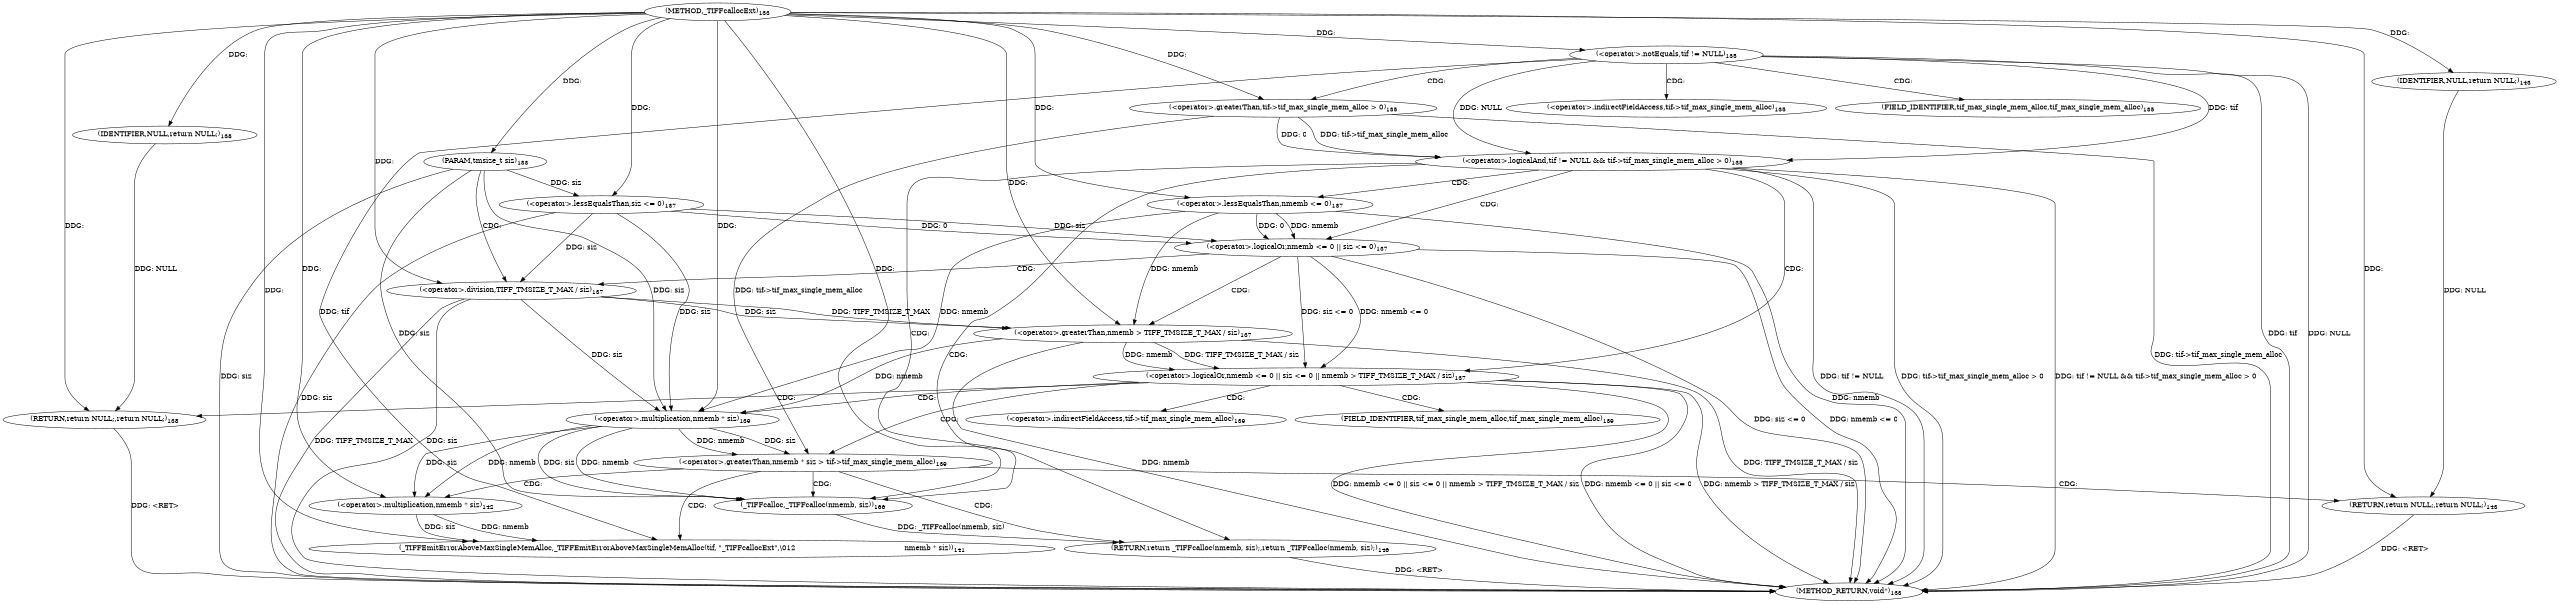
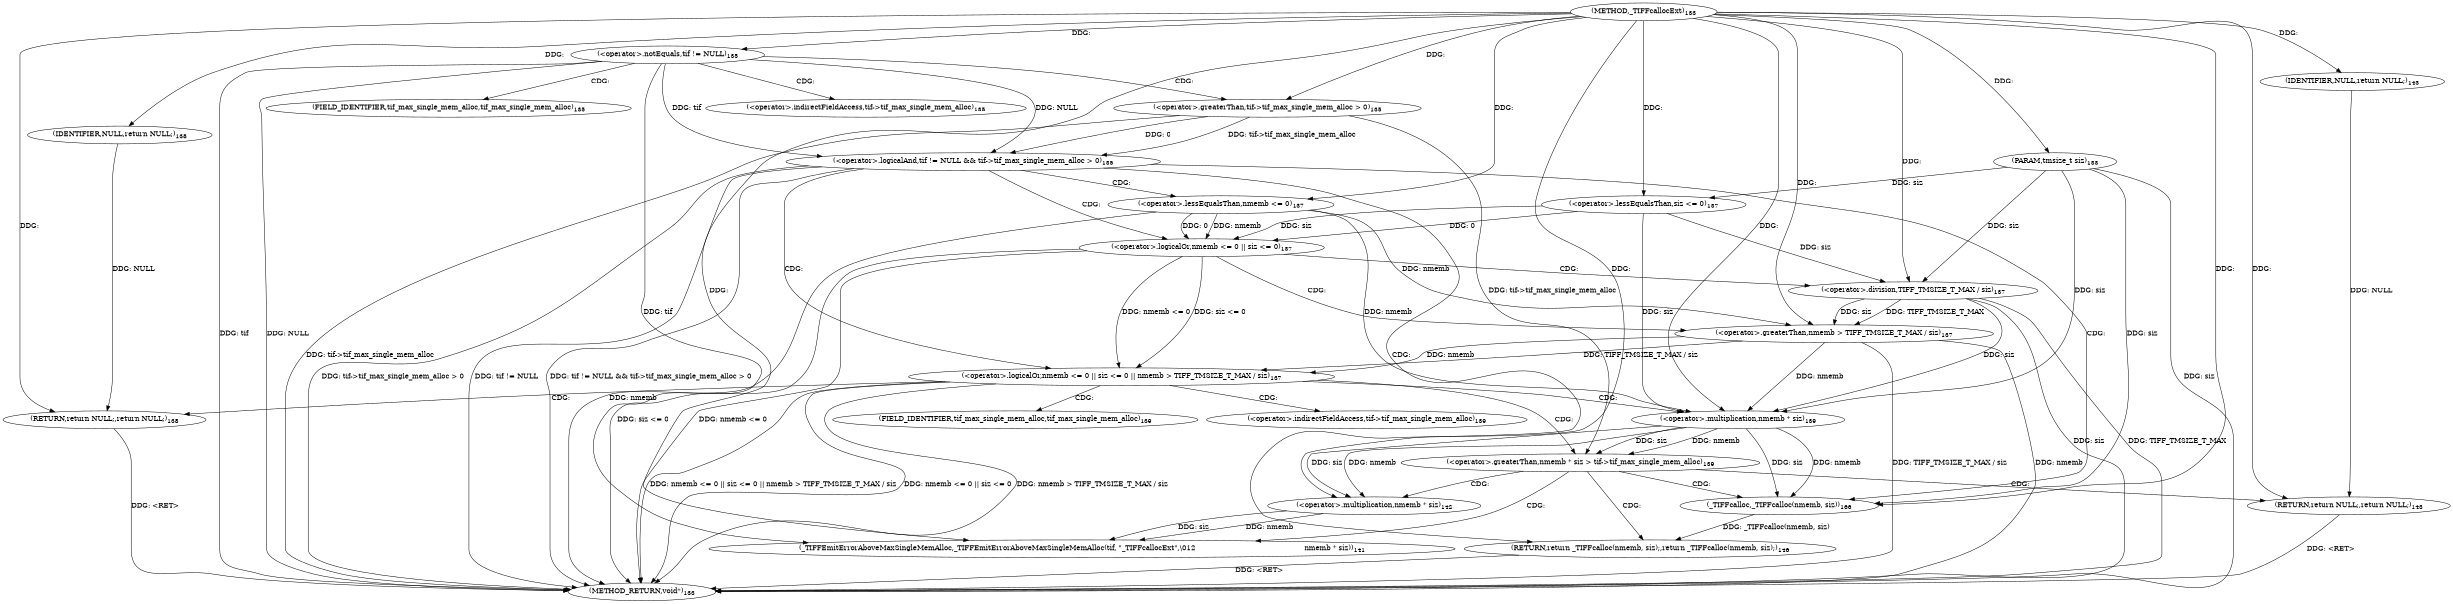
  digraph {
    n1 [label=<(METHOD,_TIFFcallocExt)<SUB>133</SUB>>]
    n2 [label=<(PARAM,tmsize_t siz)<SUB>133</SUB>>]
    n3 [label=<(_TIFFcalloc,_TIFFcalloc(nmemb, siz))<SUB>166</SUB>>]
    n4 [label=<(&lt;operator&gt;.notEquals,tif != NULL)<SUB>135</SUB>>]
    n5 [label=<(&lt;operator&gt;.greaterThan,tif-&gt;tif_max_single_mem_alloc &gt; 0)<SUB>135</SUB>>]
    n6 [label=<(RETURN,return NULL;,return NULL;)<SUB>138</SUB>>]
    n7 [label=<(_TIFFEmitErrorAboveMaxSingleMemAlloc,_TIFFEmitErrorAboveMaxSingleMemAlloc(tif, &quot;_TIFFcallocExt&quot;,\012                                                 nmemb * siz))<SUB>141</SUB>>]
    n8 [label=<(RETURN,return NULL;,return NULL;)<SUB>143</SUB>>]
    n9 [label=<(&lt;operator&gt;.greaterThan,nmemb &gt; TIFF_TMSIZE_T_MAX / siz)<SUB>137</SUB>>]
    n10 [label=<(IDENTIFIER,NULL,return NULL;)<SUB>138</SUB>>]
    n11 [label=<(&lt;operator&gt;.multiplication,nmemb * siz)<SUB>139</SUB>>]
    n12 [label=<(IDENTIFIER,NULL,return NULL;)<SUB>143</SUB>>]
    n13 [label=<(&lt;operator&gt;.lessEqualsThan,nmemb &lt;= 0)<SUB>137</SUB>>]
    n14 [label=<(&lt;operator&gt;.lessEqualsThan,siz &lt;= 0)<SUB>137</SUB>>]
    n15 [label=<(&lt;operator&gt;.division,TIFF_TMSIZE_T_MAX / siz)<SUB>137</SUB>>]
    n16 [label=<(&lt;operator&gt;.multiplication,nmemb * siz)<SUB>142</SUB>>]
    n17 [label=<(METHOD_RETURN,void*)<SUB>133</SUB>>]
    n18 [label=<(RETURN,return _TIFFcalloc(nmemb, siz);,return _TIFFcalloc(nmemb, siz);)<SUB>146</SUB>>]
    n19 [label=<(&lt;operator&gt;.logicalAnd,tif != NULL &amp;&amp; tif-&gt;tif_max_single_mem_alloc &gt; 0)<SUB>135</SUB>>]
    n20 [label=<(&lt;operator&gt;.indirectFieldAccess,tif-&gt;tif_max_single_mem_alloc)<SUB>135</SUB>>]
    n21 [label=<(FIELD_IDENTIFIER,tif_max_single_mem_alloc,tif_max_single_mem_alloc)<SUB>135</SUB>>]
    n22 [label=<(&lt;operator&gt;.greaterThan,nmemb * siz &gt; tif-&gt;tif_max_single_mem_alloc)<SUB>139</SUB>>]
    n23 [label=<(&lt;operator&gt;.logicalOr,nmemb &lt;= 0 || siz &lt;= 0 || nmemb &gt; TIFF_TMSIZE_T_MAX / siz)<SUB>137</SUB>>]
    n24 [label=<(&lt;operator&gt;.logicalOr,nmemb &lt;= 0 || siz &lt;= 0)<SUB>137</SUB>>]
    n25 [label=<(&lt;operator&gt;.indirectFieldAccess,tif-&gt;tif_max_single_mem_alloc)<SUB>139</SUB>>]
    n26 [label=<(FIELD_IDENTIFIER,tif_max_single_mem_alloc,tif_max_single_mem_alloc)<SUB>139</SUB>>]
    n1 -> n2 [label="DDG: "]
    n1 -> n3 [label="DDG: "]
    n1 -> n4 [label="DDG: "]
    n1 -> n5 [label="DDG: "]
    n1 -> n6 [label="DDG: "]
    n1 -> n7 [label="DDG: "]
    n1 -> n8 [label="DDG: "]
    n1 -> n9 [label="DDG: "]
    n1 -> n10 [label="DDG: "]
    n1 -> n11 [label="DDG: "]
    n1 -> n12 [label="DDG: "]
    n1 -> n13 [label="DDG: "]
    n1 -> n14 [label="DDG: "]
    n1 -> n15 [label="DDG: "]
    n1 -> n16 [label="DDG: "]
    n2 -> n3 [label="DDG: siz"]
    n2 -> n11 [label="DDG: siz"]
    n2 -> n14 [label="DDG: siz"]
-   n2 -> n15 [label="CDG: "]
+   n2 -> n15 [label="DDG: siz"]
    n2 -> n17 [label="DDG: siz"]
    n3 -> n18 [label="DDG: _TIFFcalloc(nmemb, siz)"]
    n4 -> n5 [label="CDG: "]
    n4 -> n7 [label="DDG: tif"]
    n4 -> n17 [label="DDG: tif"]
    n4 -> n17 [label="DDG: NULL"]
    n4 -> n19 [label="DDG: tif"]
    n4 -> n19 [label="DDG: NULL"]
    n4 -> n20 [label="CDG: "]
    n4 -> n21 [label="CDG: "]
    n5 -> n17 [label="DDG: tif-&gt;tif_max_single_mem_alloc"]
    n5 -> n19 [label="DDG: tif-&gt;tif_max_single_mem_alloc"]
    n5 -> n19 [label="DDG: 0"]
    n5 -> n22 [label="DDG: tif-&gt;tif_max_single_mem_alloc"]
    n6 -> n17 [label="DDG: &lt;RET&gt;"]
    n8 -> n17 [label="DDG: &lt;RET&gt;"]
    n9 -> n11 [label="DDG: nmemb"]
    n9 -> n17 [label="DDG: nmemb"]
    n9 -> n17 [label="DDG: TIFF_TMSIZE_T_MAX / siz"]
    n9 -> n23 [label="DDG: nmemb"]
    n9 -> n23 [label="DDG: TIFF_TMSIZE_T_MAX / siz"]
    n10 -> n6 [label="DDG: NULL"]
    n11 -> n3 [label="DDG: nmemb"]
    n11 -> n3 [label="DDG: siz"]
    n11 -> n16 [label="DDG: nmemb"]
    n11 -> n16 [label="DDG: siz"]
    n11 -> n22 [label="DDG: nmemb"]
    n11 -> n22 [label="DDG: siz"]
    n12 -> n8 [label="DDG: NULL"]
    n13 -> n9 [label="DDG: nmemb"]
    n13 -> n11 [label="DDG: nmemb"]
    n13 -> n17 [label="DDG: nmemb"]
    n13 -> n24 [label="DDG: nmemb"]
    n13 -> n24 [label="DDG: 0"]
    n14 -> n11 [label="DDG: siz"]
    n14 -> n15 [label="DDG: siz"]
-   n14 -> n17 [label="DDG: siz"]
    n14 -> n24 [label="DDG: siz"]
    n14 -> n24 [label="DDG: 0"]
    n15 -> n9 [label="DDG: TIFF_TMSIZE_T_MAX"]
    n15 -> n9 [label="DDG: siz"]
    n15 -> n11 [label="DDG: siz"]
    n15 -> n17 [label="DDG: siz"]
    n15 -> n17 [label="DDG: TIFF_TMSIZE_T_MAX"]
    n16 -> n7 [label="DDG: nmemb"]
    n16 -> n7 [label="DDG: siz"]
    n18 -> n17 [label="DDG: &lt;RET&gt;"]
    n19 -> n3 [label="CDG: "]
    n19 -> n13 [label="CDG: "]
    n19 -> n17 [label="DDG: tif != NULL"]
    n19 -> n17 [label="DDG: tif-&gt;tif_max_single_mem_alloc &gt; 0"]
    n19 -> n17 [label="DDG: tif != NULL &amp;&amp; tif-&gt;tif_max_single_mem_alloc &gt; 0"]
    n19 -> n18 [label="CDG: "]
    n19 -> n23 [label="CDG: "]
    n19 -> n24 [label="CDG: "]
    n22 -> n3 [label="CDG: "]
    n22 -> n7 [label="CDG: "]
    n22 -> n8 [label="CDG: "]
    n22 -> n16 [label="CDG: "]
    n22 -> n18 [label="CDG: "]
    n23 -> n6 [label="CDG: "]
    n23 -> n11 [label="CDG: "]
    n23 -> n17 [label="DDG: nmemb &lt;= 0 || siz &lt;= 0"]
    n23 -> n17 [label="DDG: nmemb &gt; TIFF_TMSIZE_T_MAX / siz"]
    n23 -> n17 [label="DDG: nmemb &lt;= 0 || siz &lt;= 0 || nmemb &gt; TIFF_TMSIZE_T_MAX / siz"]
    n23 -> n22 [label="CDG: "]
    n23 -> n25 [label="CDG: "]
    n23 -> n26 [label="CDG: "]
    n24 -> n9 [label="CDG: "]
    n24 -> n15 [label="CDG: "]
    n24 -> n17 [label="DDG: nmemb &lt;= 0"]
    n24 -> n17 [label="DDG: siz &lt;= 0"]
    n24 -> n23 [label="DDG: nmemb &lt;= 0"]
    n24 -> n23 [label="DDG: siz &lt;= 0"]
  }
